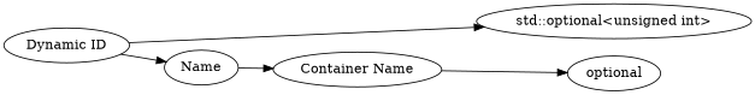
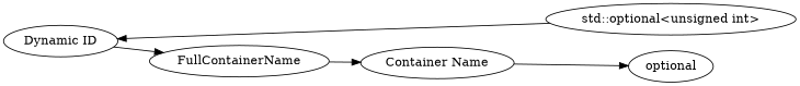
  digraph {
    rankdir=LR
    n1 [label=optional]
    n2 [label="std::optional<unsigned int>"]
-   n3 [label=Name]
+   n3 [label=FullContainerName]
    n4 [label="Container Name"]
    n5 [label="Dynamic ID"]
    subgraph sub_1 {
      rank=max
      n1
      n2
    }
    n3 -> n4
    n4 -> n1
-   n5 -> n2
+   n2 -> n5
    n5 -> n3
  }
